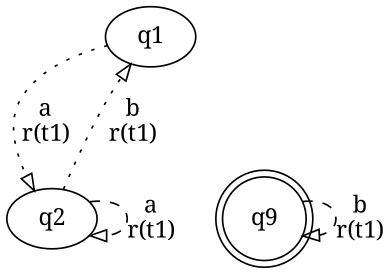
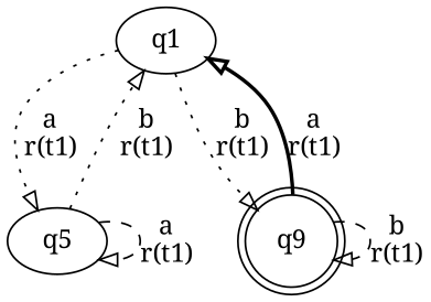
  digraph {
    fontname="Noto Serif"
    node [fontname="Noto Serif"]
    edge [arrowhead=onormal fontname="Noto Serif" style=dotted]
    n1 [label=q1]
-   n2 [label=q2]
+   n2 [label=q5]
    n3 [label=q9 shape=doublecircle]
    n1 -> n2 [label="a\nr(t1)\n"]
+   n1 -> n3 [label="b\nr(t1)\n"]
    n2 -> n1 [label="b\nr(t1)\n"]
    n2 -> n2 [label="a\nr(t1)\n" style=dashed]
+   n3 -> n1 [label="a\nr(t1)\n" style=bold]
    n3 -> n3 [label="b\nr(t1)\n" style=dashed]
  }
